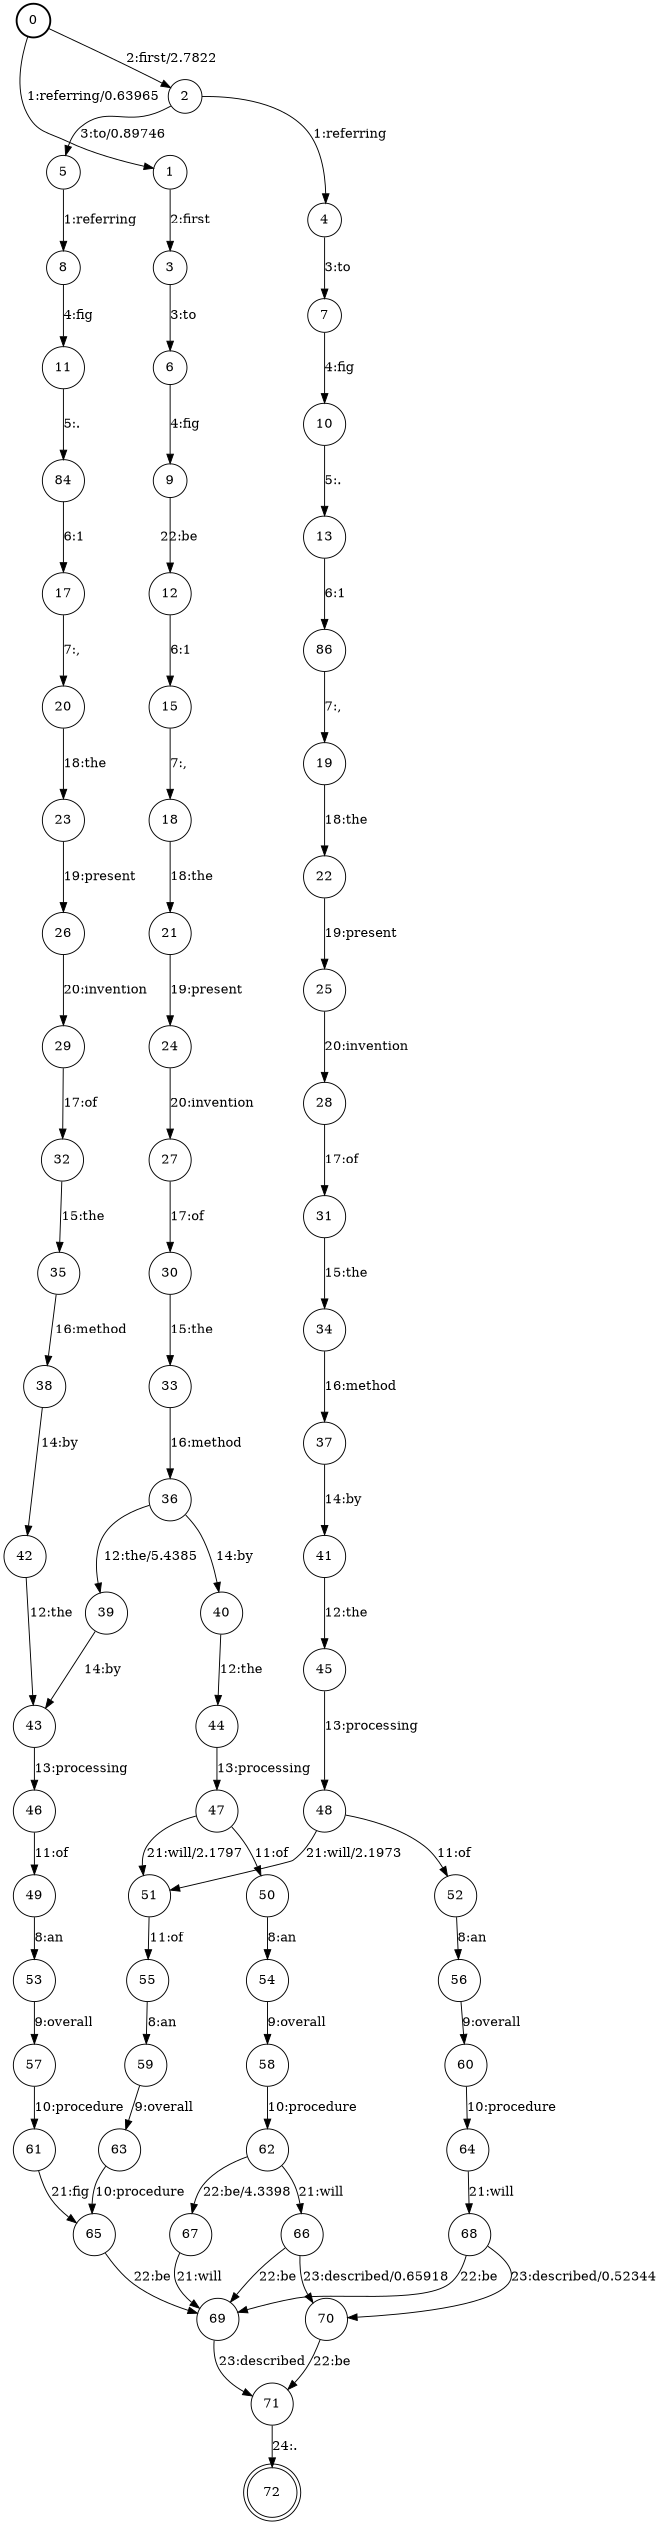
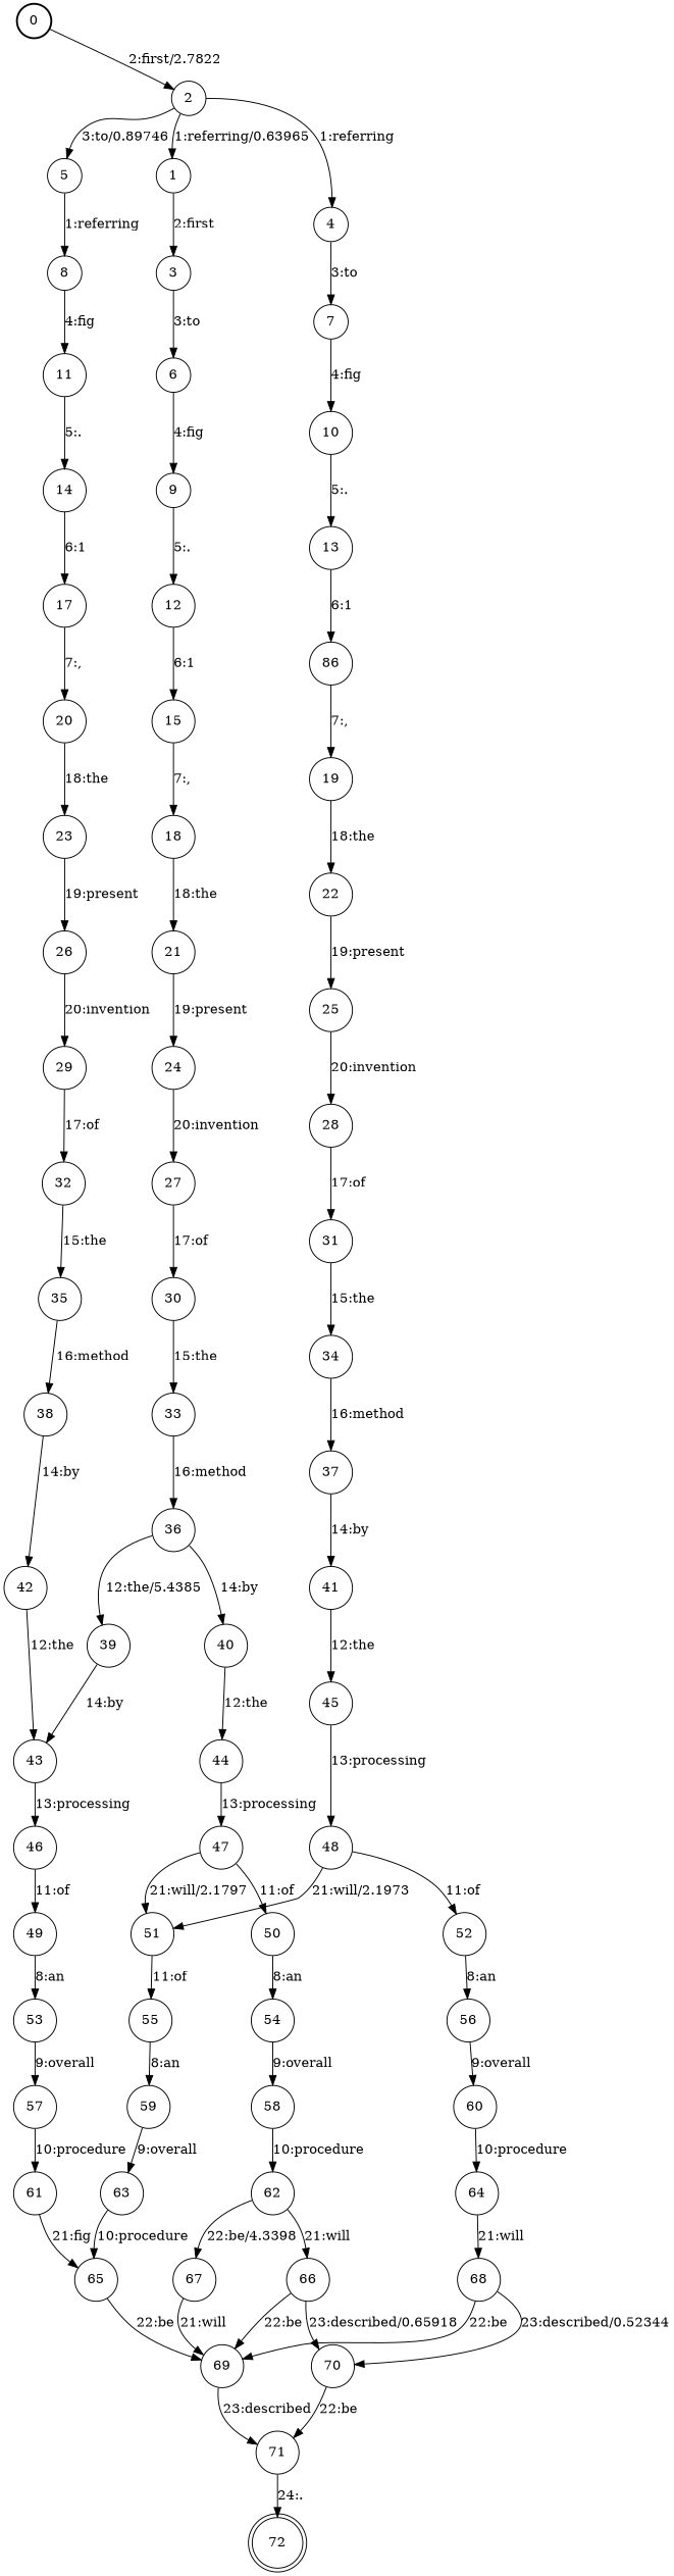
  digraph {
    nodesep=0.25
    rankdir=TB
    ranksep=0.4
    node [fontsize=14 shape=circle style=solid]
    edge [fontsize=14]
    n1 [label=0 style=bold]
    n2 [label=1]
    n3 [label=2]
    n4 [label=3]
    n5 [label=4]
    n6 [label=5]
    n7 [label=6]
    n8 [label=7]
    n9 [label=8]
    n10 [label=9]
    n11 [label=10]
    n12 [label=11]
    n13 [label=12]
    n14 [label=13]
-   n15 [label=84]
+   n15 [label=14]
    n16 [label=15]
    n17 [label=86]
    n18 [label=17]
    n19 [label=18]
    n20 [label=19]
    n21 [label=20]
    n22 [label=21]
    n23 [label=22]
    n24 [label=23]
    n25 [label=24]
    n26 [label=25]
    n27 [label=26]
    n28 [label=27]
    n29 [label=28]
    n30 [label=29]
    n31 [label=30]
    n32 [label=31]
    n33 [label=32]
    n34 [label=33]
    n35 [label=34]
    n36 [label=35]
    n37 [label=36]
    n38 [label=37]
    n39 [label=38]
    n40 [label=40]
    n41 [label=39]
    n42 [label=41]
    n43 [label=42]
    n44 [label=44]
    n45 [label=43]
    n46 [label=45]
    n47 [label=47]
    n48 [label=46]
    n49 [label=48]
    n50 [label=49]
    n51 [label=50]
    n52 [label=51]
    n53 [label=52]
    n54 [label=53]
    n55 [label=54]
    n56 [label=55]
    n57 [label=56]
    n58 [label=57]
    n59 [label=58]
    n60 [label=59]
    n61 [label=60]
    n62 [label=61]
    n63 [label=62]
    n64 [label=63]
    n65 [label=64]
    n66 [label=65]
    n67 [label=66]
    n68 [label=67]
    n69 [label=68]
    n70 [label=69]
    n71 [label=70]
    n72 [label=71]
    n73 [label=72 shape=doublecircle]
-   n1 -> n2 [label="1:referring/0.63965"]
+   n3 -> n2 [label="1:referring/0.63965"]
    n1 -> n3 [label="2:first/2.7822"]
    n2 -> n4 [label="2:first"]
    n3 -> n5 [label="1:referring"]
    n3 -> n6 [label="3:to/0.89746"]
    n4 -> n7 [label="3:to"]
    n5 -> n8 [label="3:to"]
    n6 -> n9 [label="1:referring"]
    n7 -> n10 [label="4:fig"]
    n8 -> n11 [label="4:fig"]
    n9 -> n12 [label="4:fig"]
-   n10 -> n13 [label="22:be"]
+   n10 -> n13 [label="5:."]
    n11 -> n14 [label="5:."]
    n12 -> n15 [label="5:."]
    n13 -> n16 [label="6:1"]
    n14 -> n17 [label="6:1"]
    n15 -> n18 [label="6:1"]
    n16 -> n19 [label="7:,"]
    n17 -> n20 [label="7:,"]
    n18 -> n21 [label="7:,"]
    n19 -> n22 [label="18:the"]
    n20 -> n23 [label="18:the"]
    n21 -> n24 [label="18:the"]
    n22 -> n25 [label="19:present"]
    n23 -> n26 [label="19:present"]
    n24 -> n27 [label="19:present"]
    n25 -> n28 [label="20:invention"]
    n26 -> n29 [label="20:invention"]
    n27 -> n30 [label="20:invention"]
    n28 -> n31 [label="17:of"]
    n29 -> n32 [label="17:of"]
    n30 -> n33 [label="17:of"]
    n31 -> n34 [label="15:the"]
    n32 -> n35 [label="15:the"]
    n33 -> n36 [label="15:the"]
    n34 -> n37 [label="16:method"]
    n35 -> n38 [label="16:method"]
    n36 -> n39 [label="16:method"]
    n37 -> n40 [label="14:by"]
    n37 -> n41 [label="12:the/5.4385"]
    n38 -> n42 [label="14:by"]
    n39 -> n43 [label="14:by"]
    n40 -> n44 [label="12:the"]
    n41 -> n45 [label="14:by"]
    n42 -> n46 [label="12:the"]
    n43 -> n45 [label="12:the"]
    n44 -> n47 [label="13:processing"]
    n45 -> n48 [label="13:processing"]
    n46 -> n49 [label="13:processing"]
    n47 -> n51 [label="11:of"]
    n47 -> n52 [label="21:will/2.1797"]
    n48 -> n50 [label="11:of"]
    n49 -> n52 [label="21:will/2.1973"]
    n49 -> n53 [label="11:of"]
    n50 -> n54 [label="8:an"]
    n51 -> n55 [label="8:an"]
    n52 -> n56 [label="11:of"]
    n53 -> n57 [label="8:an"]
    n54 -> n58 [label="9:overall"]
    n55 -> n59 [label="9:overall"]
    n56 -> n60 [label="8:an"]
    n57 -> n61 [label="9:overall"]
    n58 -> n62 [label="10:procedure"]
    n59 -> n63 [label="10:procedure"]
    n60 -> n64 [label="9:overall"]
    n61 -> n65 [label="10:procedure"]
    n62 -> n66 [label="21:fig"]
    n63 -> n67 [label="21:will"]
    n63 -> n68 [label="22:be/4.3398"]
    n64 -> n66 [label="10:procedure"]
    n65 -> n69 [label="21:will"]
    n66 -> n70 [label="22:be"]
    n67 -> n70 [label="22:be"]
    n67 -> n71 [label="23:described/0.65918"]
    n68 -> n70 [label="21:will"]
    n69 -> n70 [label="22:be"]
    n69 -> n71 [label="23:described/0.52344"]
    n70 -> n72 [label="23:described"]
    n71 -> n72 [label="22:be"]
    n72 -> n73 [label="24:."]
  }
